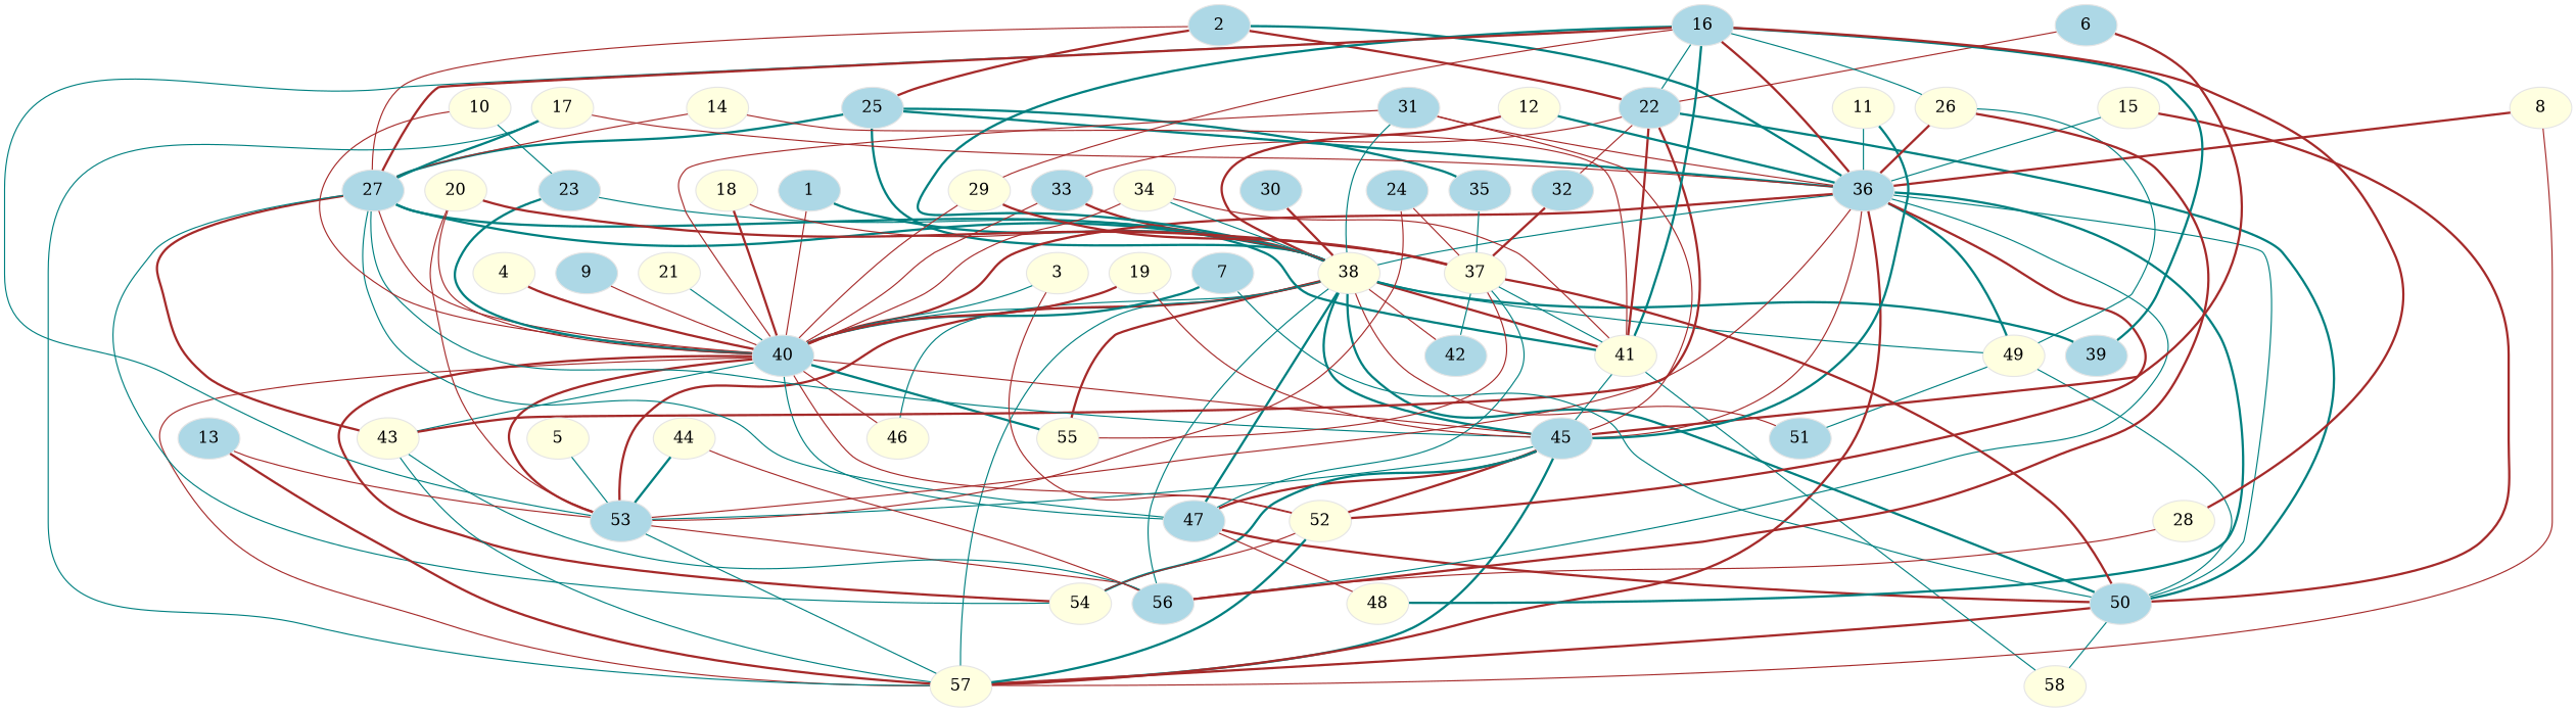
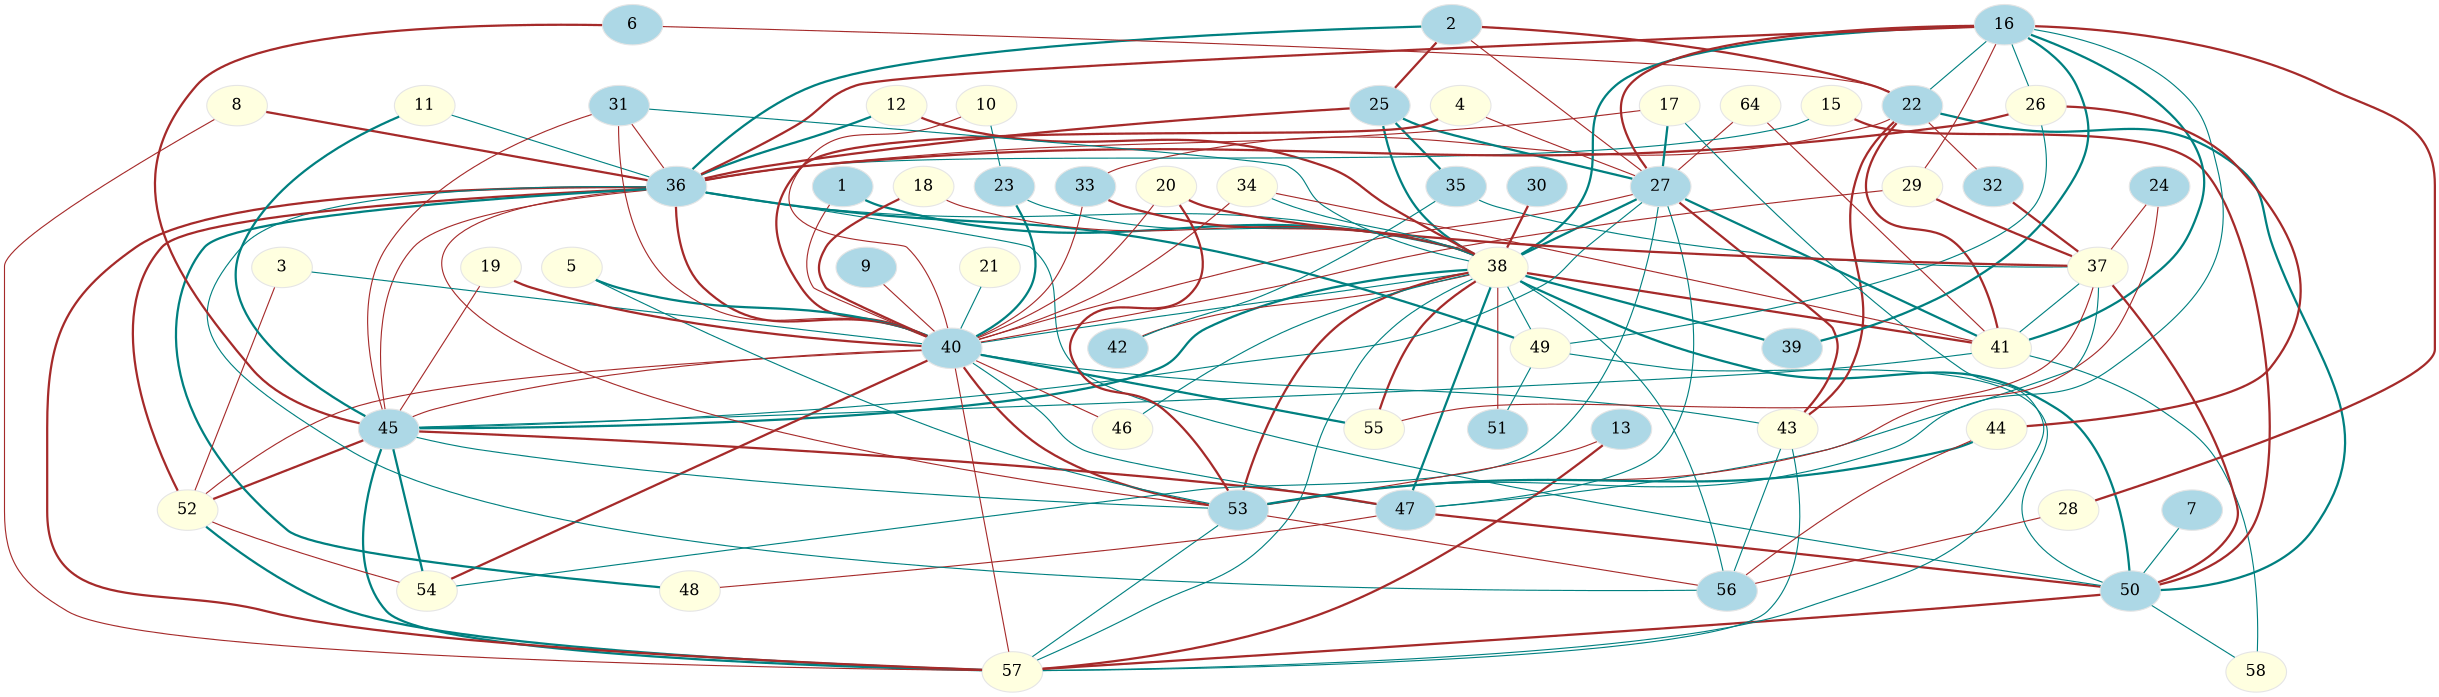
  graph {
    node [color=gray90 fillcolor=lightyellow style=filled]
    edge [color=brown style=solid weight=1.0]
    1 [fillcolor=lightblue]
    38
    40 [fillcolor=lightblue]
    53 [fillcolor=lightblue]
    45 [fillcolor=lightblue]
    50 [fillcolor=lightblue]
    57
    41
    39 [fillcolor=lightblue]
    49
    56 [fillcolor=lightblue]
    47 [fillcolor=lightblue]
    42 [fillcolor=lightblue]
    55
    46
    51 [fillcolor=lightblue]
    52
    43
    54
    2 [fillcolor=lightblue]
    22 [fillcolor=lightblue]
    25 [fillcolor=lightblue]
    27 [fillcolor=lightblue]
    36 [fillcolor=lightblue]
    32 [fillcolor=lightblue]
    33 [fillcolor=lightblue]
    35 [fillcolor=lightblue]
    48
    3
    4
    5
    6 [fillcolor=lightblue]
    7 [fillcolor=lightblue]
    58
    8
    9 [fillcolor=lightblue]
    10
    23 [fillcolor=lightblue]
    11
    12
    13 [fillcolor=lightblue]
-   14
+   14 [label=64]
    15
    16 [fillcolor=lightblue]
    26
    28
    29
    37
    17
    18
    19
    20
    21
    24 [fillcolor=lightblue]
    30 [fillcolor=lightblue]
    31 [fillcolor=lightblue]
    34
    44
    1 -- 38 [color=teal style=bold]
    1 -- 40
    38 -- 40 [color=teal weight=6.0]
    38 -- 53 [style=bold weight=3.0]
    38 -- 45 [color=teal style=bold weight=3.0]
    38 -- 50 [color=teal style=bold]
    38 -- 57 [color=teal weight=3.0]
    38 -- 41 [style=bold]
    38 -- 39 [color=teal style=bold]
    38 -- 49 [color=teal weight=2.0]
    38 -- 56 [color=teal]
    38 -- 47 [color=teal style=bold]
    38 -- 42
    38 -- 55 [style=bold]
    38 -- 46 [color=teal]
    38 -- 51
    40 -- 53 [style=bold weight=2.0]
    40 -- 45 [weight=2.0]
    40 -- 57 [weight=2.0]
    40 -- 47 [color=teal]
    40 -- 55 [color=teal style=bold]
    40 -- 46
    40 -- 52
    40 -- 43 [color=teal]
    40 -- 54 [style=bold]
    53 -- 57 [color=teal]
    53 -- 56
    45 -- 53 [color=teal]
    45 -- 57 [color=teal style=bold]
    45 -- 47 [style=bold weight=2.0]
    45 -- 52 [style=bold]
    45 -- 54 [color=teal style=bold]
    50 -- 57 [style=bold]
    50 -- 58 [color=teal]
    41 -- 45 [color=teal]
    41 -- 58 [color=teal]
    49 -- 50 [color=teal]
    49 -- 51 [color=teal]
    47 -- 50 [style=bold]
    47 -- 48
    52 -- 57 [color=teal style=bold]
    52 -- 54 [weight=2.0]
    43 -- 57 [color=teal]
    43 -- 56 [color=teal]
    2 -- 22 [style=bold]
    2 -- 25 [style=bold]
    2 -- 27
    2 -- 36 [color=teal style=bold]
    22 -- 50 [color=teal style=bold]
    22 -- 41 [style=bold]
    22 -- 43 [style=bold]
    22 -- 32
    22 -- 33
    25 -- 38 [color=teal style=bold]
    25 -- 27 [color=teal style=bold]
-   25 -- 36 [color=teal style=bold weight=2.0]
+   25 -- 36 [style=bold weight=2.0]
    25 -- 35 [color=teal style=bold]
    27 -- 38 [color=teal style=bold]
    27 -- 40 [weight=2.0]
    27 -- 45 [color=teal]
    27 -- 41 [color=teal style=bold]
    27 -- 47 [color=teal]
    27 -- 43 [style=bold]
    27 -- 54 [color=teal]
    36 -- 38 [color=teal weight=6.0]
    36 -- 40 [style=bold weight=5.0]
    36 -- 53 [weight=2.0]
    36 -- 45 [weight=3.0]
    36 -- 50 [color=teal weight=2.0]
    36 -- 57 [style=bold weight=3.0]
    36 -- 49 [color=teal style=bold]
    36 -- 56 [color=teal]
    36 -- 52 [style=bold]
    36 -- 48 [color=teal style=bold]
    32 -- 37 [style=bold]
    33 -- 38 [style=bold]
    33 -- 40
    35 -- 37 [color=teal]
    3 -- 40 [color=teal]
    3 -- 52
    4 -- 40 [style=bold]
+   4 -- 27
    5 -- 53 [color=teal]
    6 -- 45 [style=bold]
    6 -- 22
-   7 -- 40 [color=teal style=bold]
+   5 -- 40 [color=teal style=bold]
    7 -- 50 [color=teal]
    8 -- 57
    8 -- 36 [style=bold]
    9 -- 40
    10 -- 40
    10 -- 23 [color=teal]
    23 -- 38 [color=teal weight=2.0]
    23 -- 40 [color=teal style=bold]
    11 -- 45 [color=teal style=bold]
    11 -- 36 [color=teal]
    12 -- 38 [style=bold]
    12 -- 36 [color=teal style=bold]
    13 -- 53
    13 -- 57 [style=bold]
    14 -- 41
    14 -- 27
    15 -- 50 [style=bold]
    15 -- 36 [color=teal]
    16 -- 38 [color=teal style=bold]
    16 -- 53 [color=teal]
    16 -- 41 [color=teal style=bold]
    16 -- 39 [color=teal style=bold]
    16 -- 22 [color=teal]
    16 -- 27 [style=bold]
    16 -- 36 [style=bold]
    16 -- 26 [color=teal]
    16 -- 28 [style=bold]
    16 -- 29
    26 -- 49 [color=teal]
-   26 -- 56 [style=bold]
+   26 -- 44 [style=bold]
    26 -- 36 [style=bold weight=3.0]
    28 -- 56
    29 -- 40 [weight=2.0]
    29 -- 37 [style=bold]
    37 -- 50 [style=bold]
    37 -- 41 [color=teal]
    37 -- 47 [color=teal]
-   37 -- 42 [color=teal]
+   35 -- 42 [color=teal]
    37 -- 55
    17 -- 57 [color=teal]
    17 -- 27 [color=teal style=bold]
    17 -- 36
    18 -- 38
    18 -- 40 [style=bold]
    19 -- 40 [style=bold]
    19 -- 45
    20 -- 40
-   20 -- 53
+   20 -- 53 [style=bold]
    20 -- 37 [style=bold]
    21 -- 40 [color=teal]
    24 -- 53
    24 -- 37
    30 -- 38 [style=bold weight=2.0]
    31 -- 38 [color=teal]
    31 -- 40
    31 -- 45
    31 -- 36
    34 -- 38 [color=teal]
    34 -- 40
    34 -- 41
    44 -- 53 [color=teal style=bold]
    44 -- 56
  }
